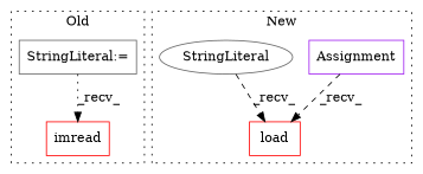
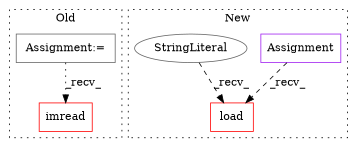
  digraph {
    node [a=32 color=red shape=box]
    edge [style=dashed]
    n1 [l="7,1" label=imread s="277,306"]
-   n2 [a=7 color=gray40 l=7 label="StringLiteral:=" s=188]
+   n2 [a=7 color=gray40 l=7 label="Assignment:=" s=188]
    n3 [l="5,1" label=load s="263,279"]
    n4 [a=22 color=purple l=13 label=Assignment s=249]
    n5 [a=45 color=gray40 l=11 label=StringLiteral s=268 shape=ellipse]
    subgraph cluster_1 {
      label=Old
      style=dotted
      n1
      n2
    }
    subgraph cluster_2 {
      label=New
      style=dotted
      n3
      n4
      n5
    }
    n2 -> n1 [label=_recv_ style=dotted]
    n4 -> n3 [label=_recv_]
    n5 -> n3 [label=_recv_]
  }
